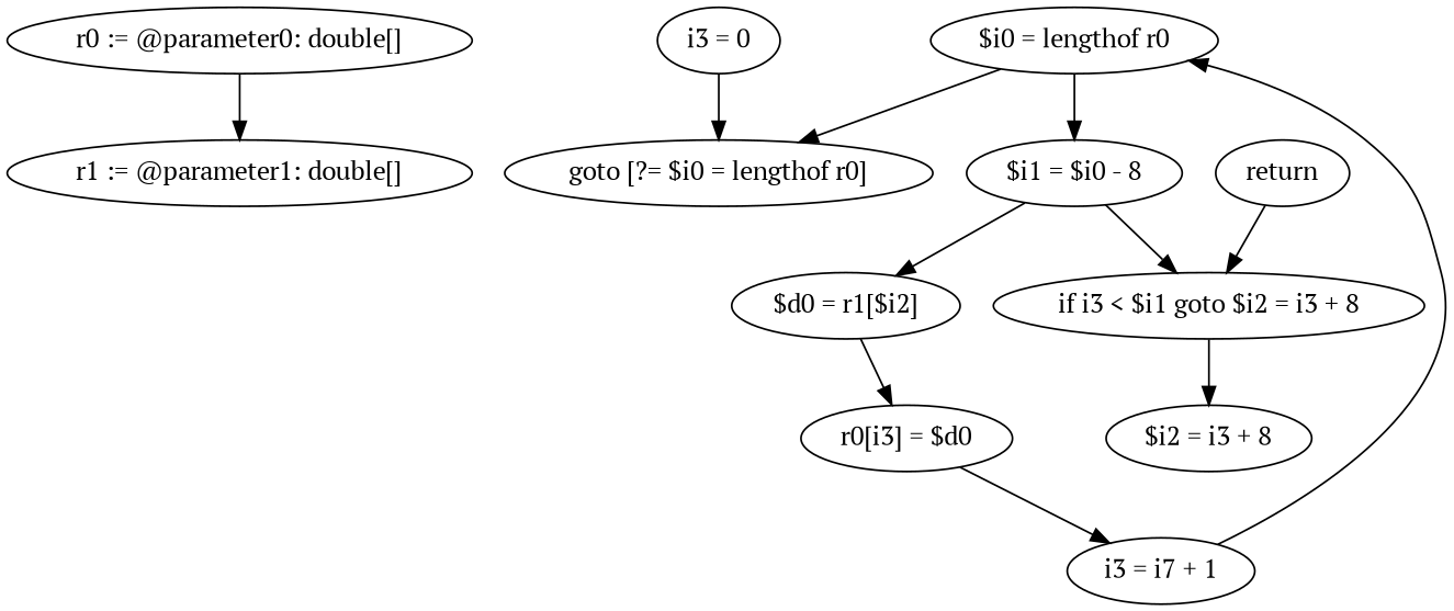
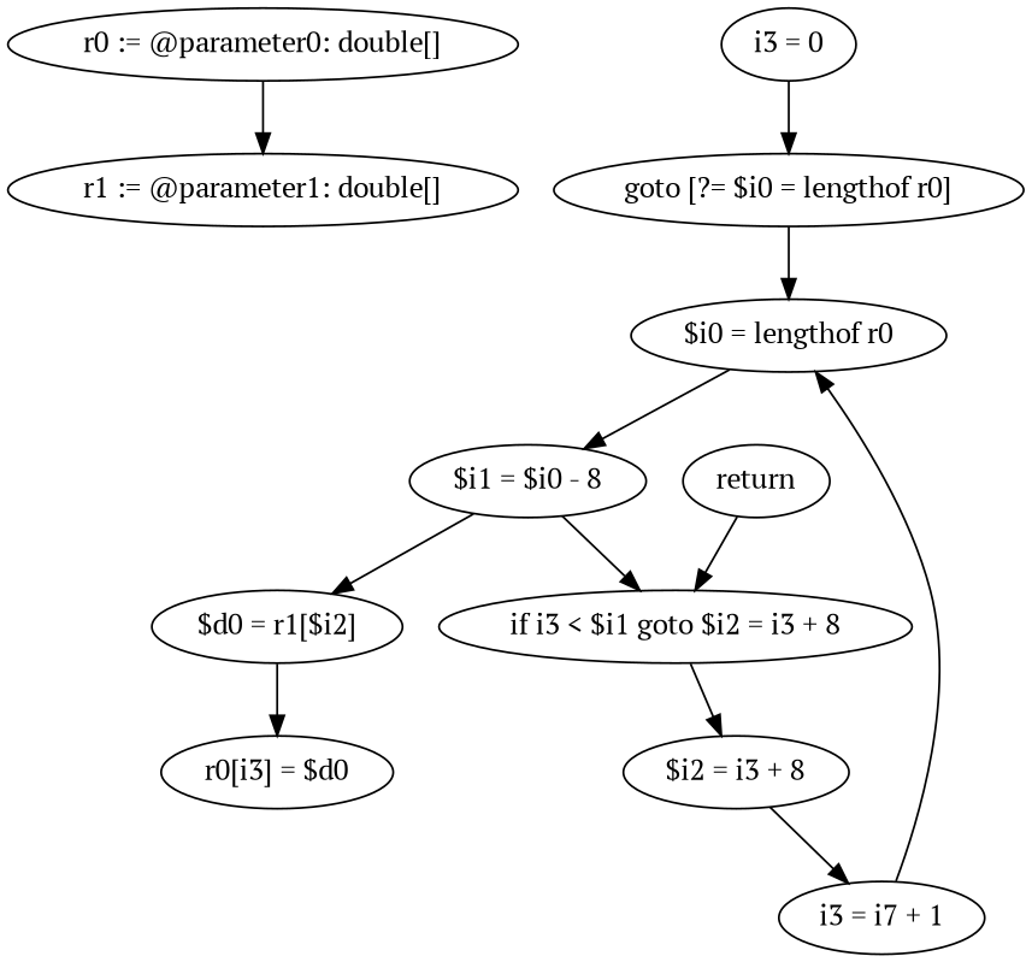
  digraph {
    fontname="PT Serif"
    node [fontname="PT Serif"]
    edge [fontname="PT Serif"]
    "r0 := @parameter0: double[]"
    "r1 := @parameter1: double[]"
    "i3 = 0"
    "goto [?= $i0 = lengthof r0]"
    "$i0 = lengthof r0"
    "$i1 = $i0 - 8"
    "$d0 = r1[$i2]"
    "r0[i3] = $d0"
    n9 [label="i3 = i7 + 1"]
    "if i3 < $i1 goto $i2 = i3 + 8"
    "$i2 = i3 + 8"
    return
    "r0 := @parameter0: double[]" -> "r1 := @parameter1: double[]"
    "i3 = 0" -> "goto [?= $i0 = lengthof r0]"
-   "$i0 = lengthof r0" -> "goto [?= $i0 = lengthof r0]"
+   "goto [?= $i0 = lengthof r0]" -> "$i0 = lengthof r0"
    "$i0 = lengthof r0" -> "$i1 = $i0 - 8"
    "$i1 = $i0 - 8" -> "$d0 = r1[$i2]"
    "$i1 = $i0 - 8" -> "if i3 < $i1 goto $i2 = i3 + 8"
    "$d0 = r1[$i2]" -> "r0[i3] = $d0"
-   "r0[i3] = $d0" -> n9
+   "$i2 = i3 + 8" -> n9
    n9 -> "$i0 = lengthof r0"
    "if i3 < $i1 goto $i2 = i3 + 8" -> "$i2 = i3 + 8"
    return -> "if i3 < $i1 goto $i2 = i3 + 8"
  }
